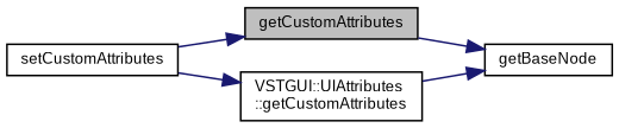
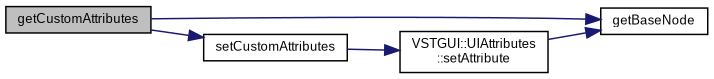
  digraph {
    rankdir=LR
    node [color=black fontname=Arial fontsize=9 shape=record]
    edge [color=midnightblue fontname=Arial fontsize=9 labelfontname=Arial labelfontsize=9 style=solid]
    n1 [fillcolor=grey75 fontcolor=black height=0.2 label=getCustomAttributes style=filled width=0.4]
    n2 [height=0.2 label=getBaseNode width=0.4]
    n3 [height=0.2 label=setCustomAttributes width=0.4]
-   n4 [height=0.2 label="VSTGUI::UIAttributes\l::getCustomAttributes" width=0.4]
+   n4 [height=0.2 label="VSTGUI::UIAttributes\l::setAttribute" width=0.4]
    n1 -> n2
-   n3 -> n1
+   n1 -> n3
    n3 -> n4
    n4 -> n2
  }
